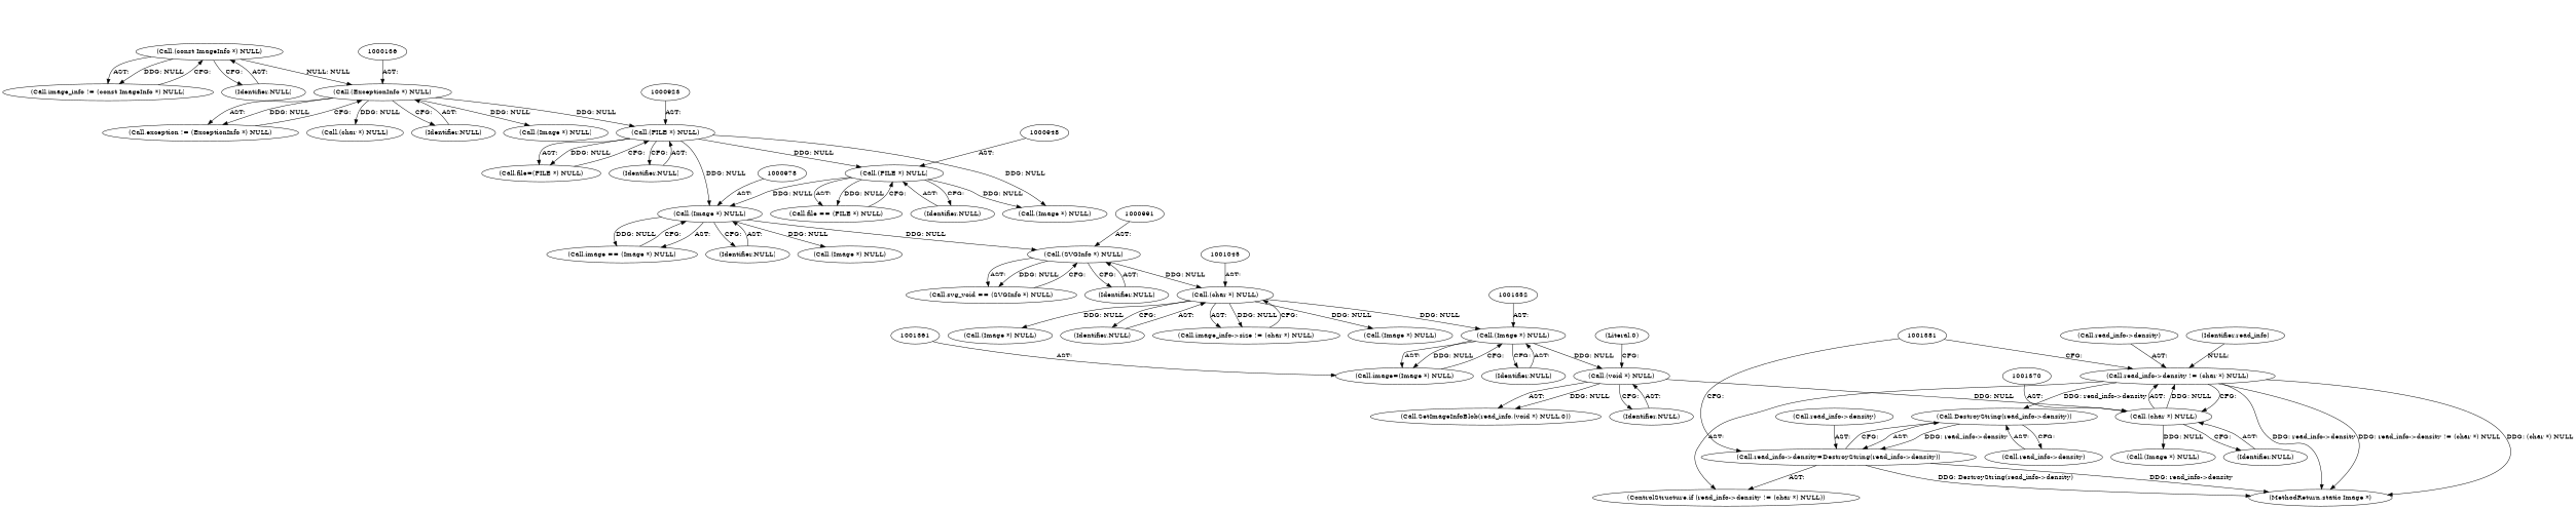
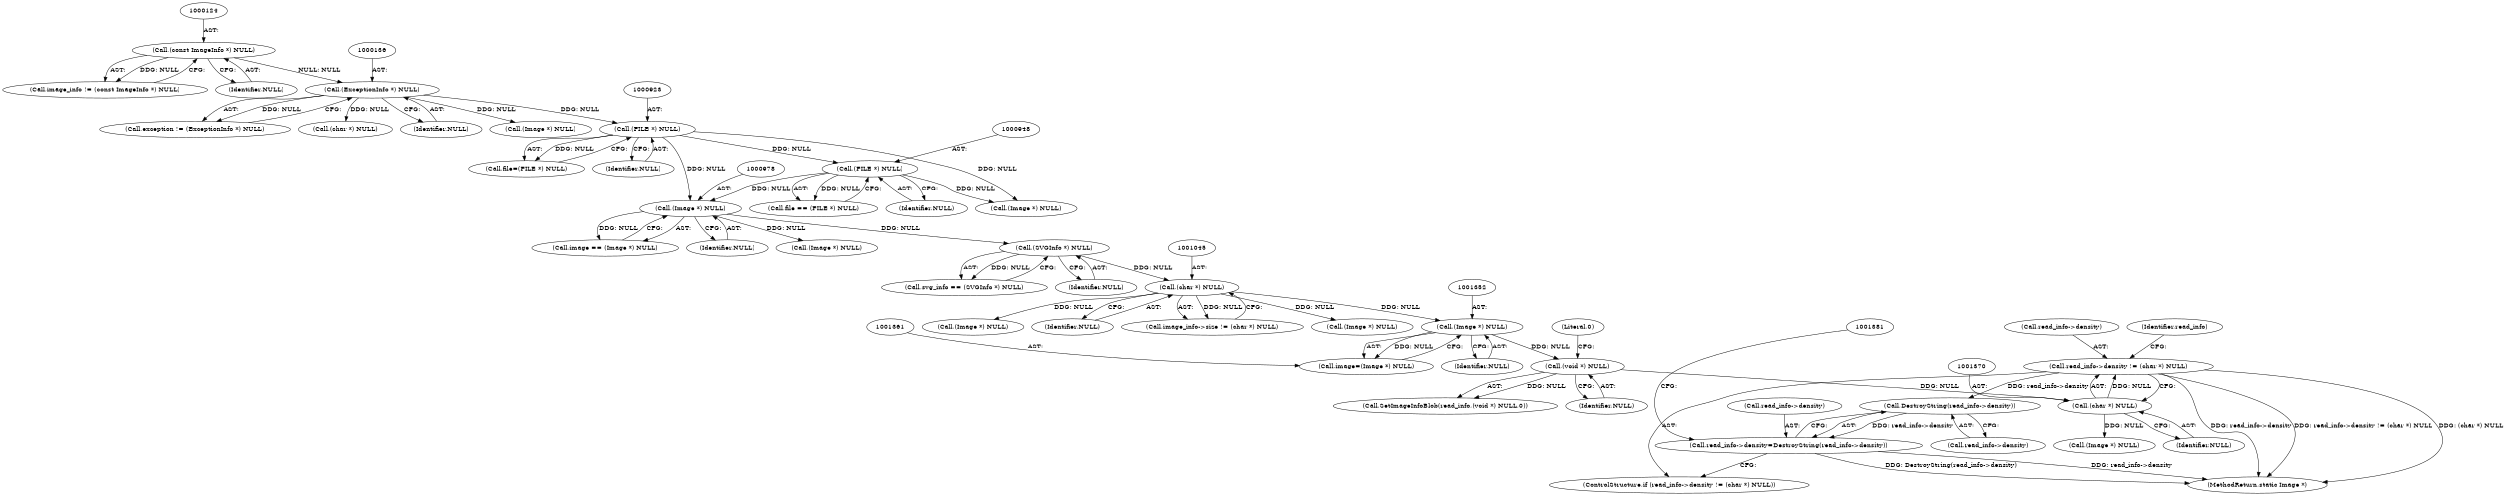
  digraph {
    n1 [label="(Call,read_info->density != (char *) NULL)"]
    n2 [label="(Call,(char *) NULL)"]
    n3 [label="(Call,DestroyString(read_info->density))"]
    n4 [label="(ControlStructure,if (read_info->density != (char *) NULL))"]
    n5 [label="(MethodReturn,static Image *)"]
    n6 [label="(Identifier,NULL)"]
    n7 [label="(Call,(Image *) NULL)"]
    n8 [label="(Call,read_info->density=DestroyString(read_info->density))"]
    n9 [label="(Call,read_info->density)"]
    n10 [label="(Call,(void *) NULL)"]
    n11 [label="(Call,SetImageInfoBlob(read_info,(void *) NULL,0))"]
    n12 [label="(Identifier,NULL)"]
    n13 [label="(Call,(Image *) NULL)"]
    n14 [label="(Identifier,NULL)"]
    n15 [label="(Call,image=(Image *) NULL)"]
    n16 [label="(Call,(char *) NULL)"]
    n17 [label="(Call,(Image *) NULL)"]
    n18 [label="(Call,(Image *) NULL)"]
    n19 [label="(Identifier,NULL)"]
    n20 [label="(Call,image_info->size != (char *) NULL)"]
    n21 [label="(Call,(SVGInfo *) NULL)"]
-   n22 [label="(Call,svg_void == (SVGInfo *) NULL)"]
+   n22 [label="(Call,svg_info == (SVGInfo *) NULL)"]
    n23 [label="(Identifier,NULL)"]
    n24 [label="(Call,(Image *) NULL)"]
    n25 [label="(Call,(Image *) NULL)"]
    n26 [label="(Call,image == (Image *) NULL)"]
    n27 [label="(Identifier,NULL)"]
    n28 [label="(Call,(FILE *) NULL)"]
    n29 [label="(Call,file == (FILE *) NULL)"]
    n30 [label="(Call,(Image *) NULL)"]
    n31 [label="(Identifier,NULL)"]
    n32 [label="(Call,(FILE *) NULL)"]
    n33 [label="(Call,file=(FILE *) NULL)"]
    n34 [label="(Identifier,NULL)"]
    n35 [label="(Call,(ExceptionInfo *) NULL)"]
    n36 [label="(Call,(Image *) NULL)"]
    n37 [label="(Call,exception != (ExceptionInfo *) NULL)"]
    n38 [label="(Call,(char *) NULL)"]
    n39 [label="(Identifier,NULL)"]
    n40 [label="(Call,(const ImageInfo *) NULL)"]
    n41 [label="(Call,image_info != (const ImageInfo *) NULL)"]
    n42 [label="(Identifier,NULL)"]
    n43 [label="(Literal,0)"]
    n44 [label="(Call,read_info->density)"]
    n45 [label="(Call,read_info->density)"]
    n46 [label="(Identifier,read_info)"]
    1001381
    1001370
    1001361
    1001352
    1001045
-   1000991
    1000978
    1000948
    1000923
    1000136
+   1000124
    n1 -> n2 [label="CFG: "]
    n1 -> n3 [label="DDG: read_info->density"]
    n1 -> n4 [label="AST: "]
    n1 -> n5 [label="DDG: read_info->density"]
    n1 -> n5 [label="DDG: read_info->density != (char *) NULL"]
    n1 -> n5 [label="DDG: (char *) NULL"]
    n2 -> n1 [label="AST: "]
    n2 -> n1 [label="DDG: NULL"]
    n2 -> n6 [label="CFG: "]
    n2 -> n7 [label="DDG: NULL"]
    n3 -> n8 [label="AST: "]
    n3 -> n8 [label="DDG: read_info->density"]
    n3 -> n9 [label="CFG: "]
    n6 -> n2 [label="AST: "]
    n8 -> n3 [label="CFG: "]
-   n8 -> n4 [label="AST: "]
+   n8 -> n4 [label="CFG: "]
    n8 -> n5 [label="DDG: read_info->density"]
    n8 -> n5 [label="DDG: DestroyString(read_info->density)"]
    n9 -> n3 [label="AST: "]
    n10 -> n2 [label="DDG: NULL"]
    n10 -> n11 [label="AST: "]
    n10 -> n11 [label="DDG: NULL"]
    n10 -> n12 [label="CFG: "]
    n12 -> n10 [label="AST: "]
    n13 -> n10 [label="DDG: NULL"]
    n13 -> n14 [label="CFG: "]
    n13 -> n15 [label="AST: "]
    n13 -> n15 [label="DDG: NULL"]
    n14 -> n13 [label="AST: "]
    n15 -> n13 [label="CFG: "]
    n16 -> n13 [label="DDG: NULL"]
    n16 -> n17 [label="DDG: NULL"]
    n16 -> n18 [label="DDG: NULL"]
    n16 -> n19 [label="CFG: "]
    n16 -> n20 [label="AST: "]
    n16 -> n20 [label="DDG: NULL"]
    n19 -> n16 [label="AST: "]
    n20 -> n16 [label="CFG: "]
    n21 -> n16 [label="DDG: NULL"]
    n21 -> n22 [label="AST: "]
    n21 -> n22 [label="DDG: NULL"]
    n21 -> n23 [label="CFG: "]
    n22 -> n21 [label="CFG: "]
    n23 -> n21 [label="AST: "]
    n24 -> n21 [label="DDG: NULL"]
    n24 -> n25 [label="DDG: NULL"]
    n24 -> n26 [label="AST: "]
    n24 -> n26 [label="DDG: NULL"]
    n24 -> n27 [label="CFG: "]
    n26 -> n24 [label="CFG: "]
    n27 -> n24 [label="AST: "]
    n28 -> n24 [label="DDG: NULL"]
    n28 -> n29 [label="AST: "]
    n28 -> n29 [label="DDG: NULL"]
    n28 -> n30 [label="DDG: NULL"]
    n28 -> n31 [label="CFG: "]
    n29 -> n28 [label="CFG: "]
    n31 -> n28 [label="AST: "]
    n32 -> n24 [label="DDG: NULL"]
    n32 -> n28 [label="DDG: NULL"]
    n32 -> n30 [label="DDG: NULL"]
    n32 -> n33 [label="AST: "]
    n32 -> n33 [label="DDG: NULL"]
    n32 -> n34 [label="CFG: "]
    n33 -> n32 [label="CFG: "]
    n34 -> n32 [label="AST: "]
    n35 -> n32 [label="DDG: NULL"]
    n35 -> n36 [label="DDG: NULL"]
    n35 -> n37 [label="AST: "]
    n35 -> n37 [label="DDG: NULL"]
    n35 -> n38 [label="DDG: NULL"]
    n35 -> n39 [label="CFG: "]
    n37 -> n35 [label="CFG: "]
    n39 -> n35 [label="AST: "]
    n40 -> n35 [label="NULL: NULL"]
    n40 -> n41 [label="AST: "]
    n40 -> n41 [label="DDG: NULL"]
    n40 -> n42 [label="CFG: "]
    n41 -> n40 [label="CFG: "]
    n42 -> n40 [label="AST: "]
    n43 -> n10 [label="CFG: "]
    n44 -> n8 [label="AST: "]
    n45 -> n1 [label="AST: "]
-   n46 -> n1 [label="NULL: "]
-   1001381 -> n1 [label="CFG: "]
+   n46 -> n1 [label="CFG: "]
    1001381 -> n8 [label="CFG: "]
    1001370 -> n2 [label="AST: "]
    1001361 -> n15 [label="AST: "]
    1001352 -> n13 [label="AST: "]
    1001045 -> n16 [label="AST: "]
-   1000991 -> n21 [label="AST: "]
    1000978 -> n24 [label="AST: "]
    1000948 -> n28 [label="AST: "]
    1000923 -> n32 [label="AST: "]
    1000136 -> n35 [label="AST: "]
+   1000124 -> n40 [label="AST: "]
  }
